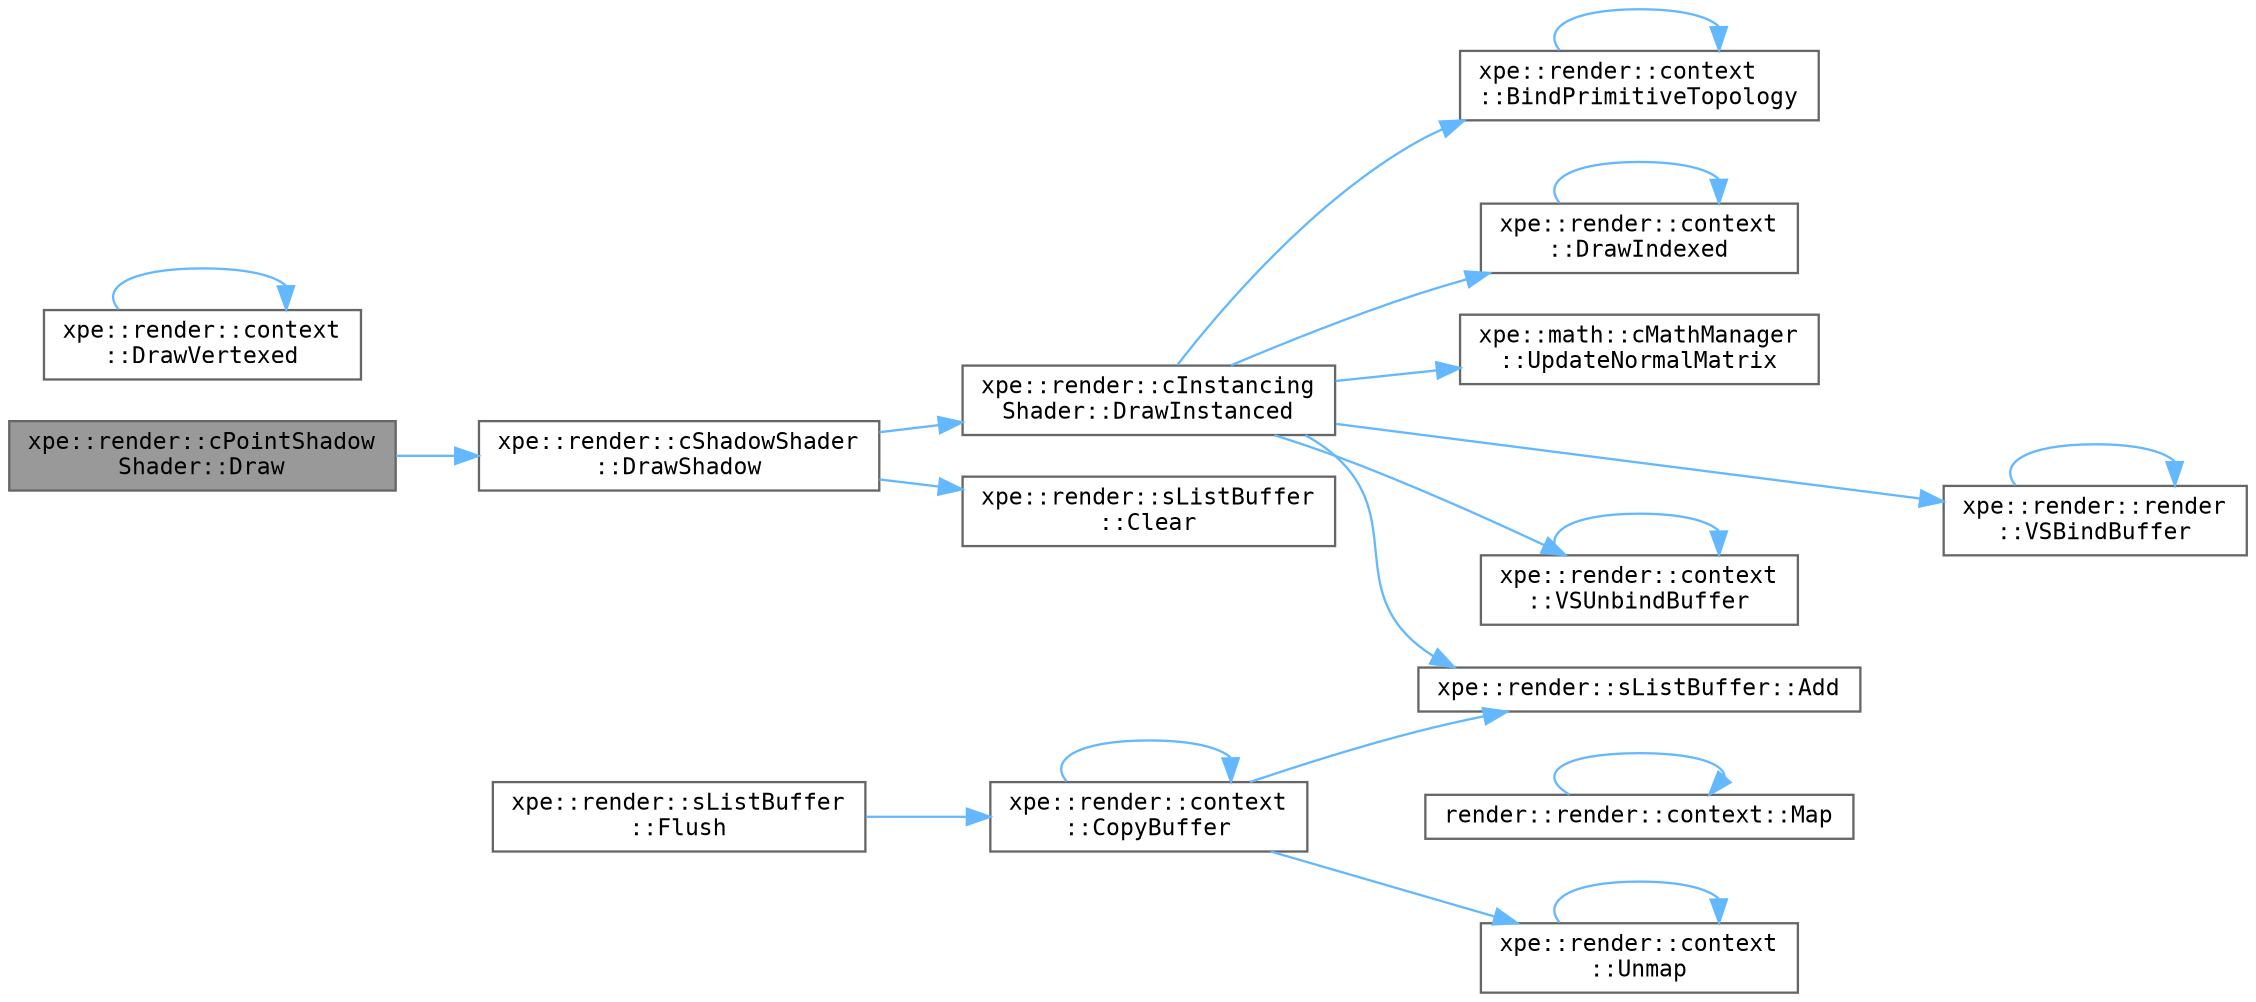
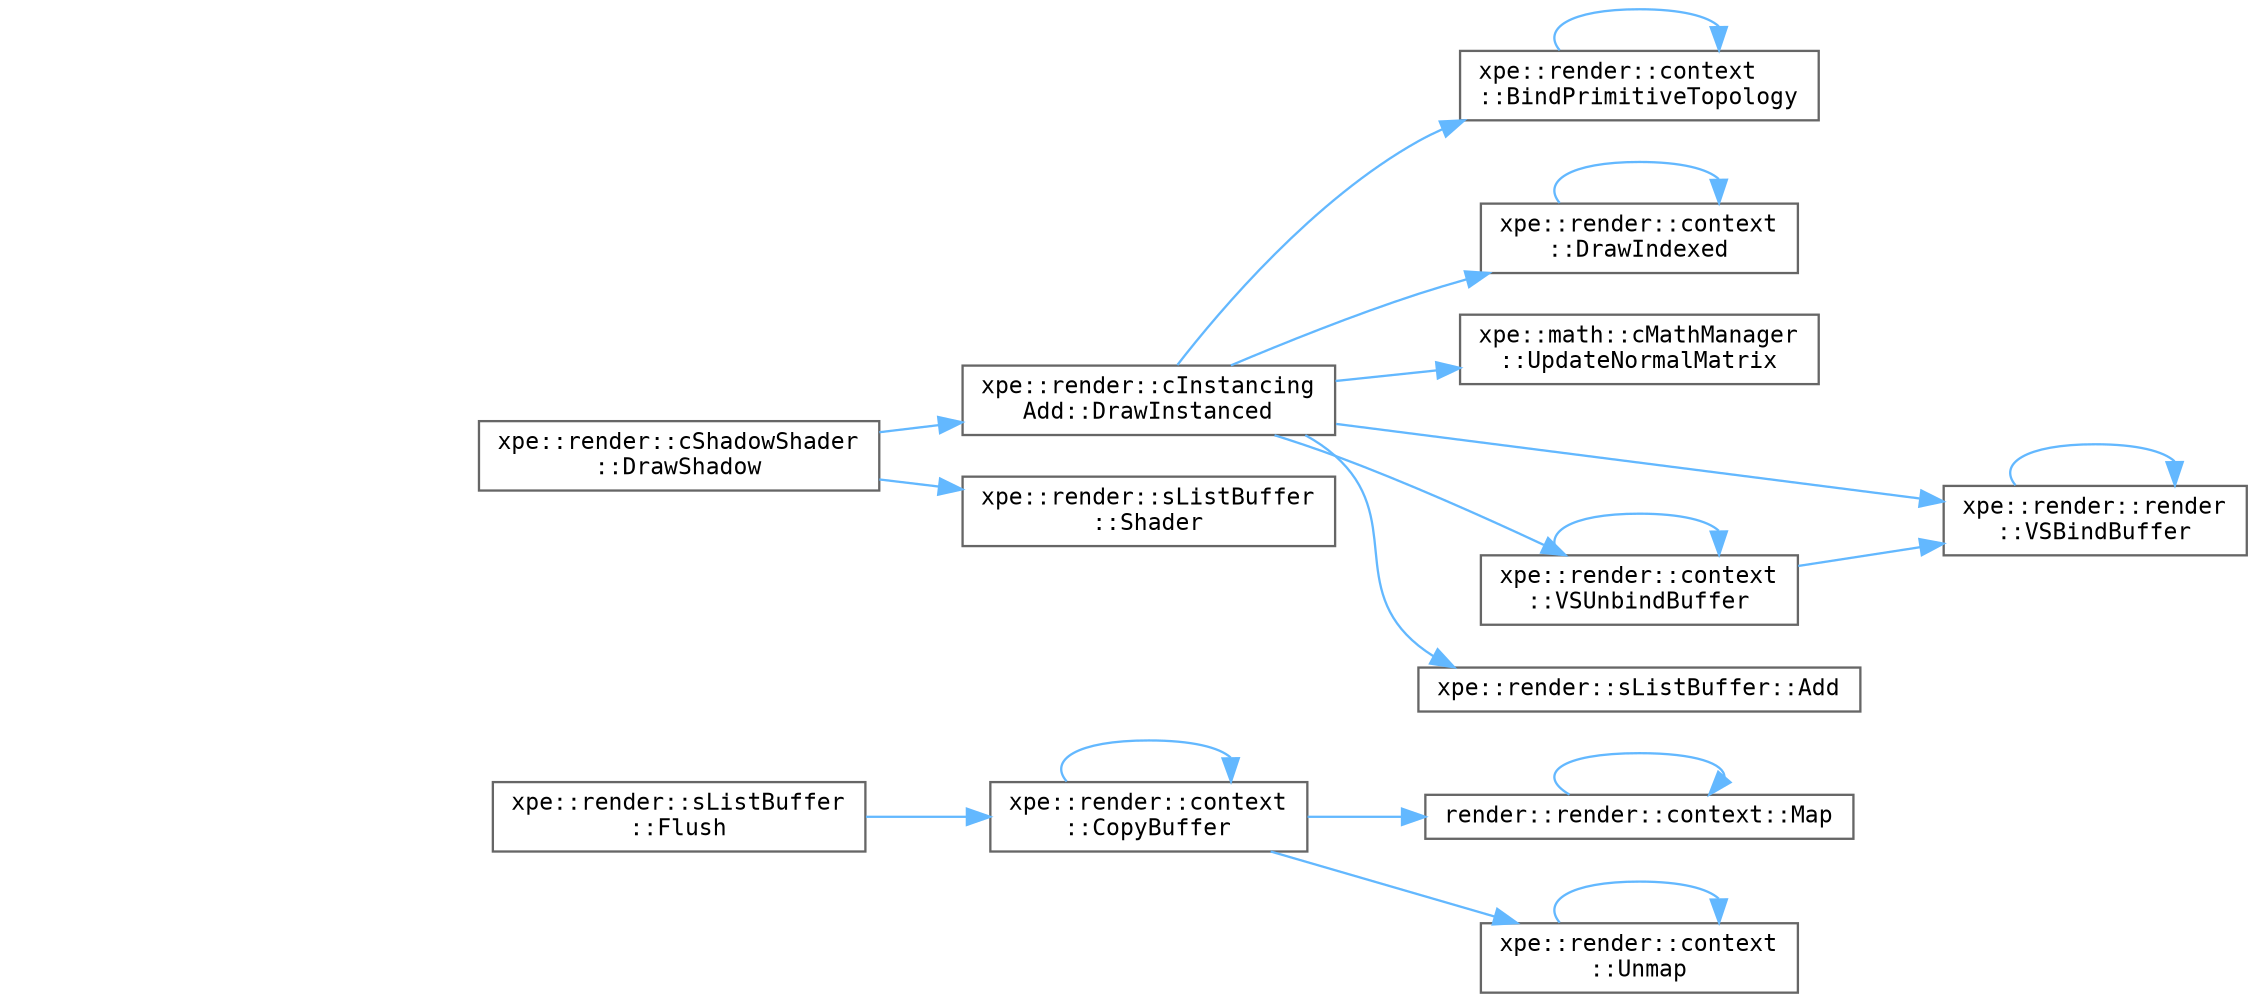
  digraph {
    fontname="DejaVu Sans Mono"
    rankdir=LR
    node [color=grey40 fillcolor=white fontname="DejaVu Sans Mono" fontsize=10 shape=box style=filled]
    edge [color=steelblue1 fontname="DejaVu Sans Mono" fontsize=10 labelfontname=Helvetica labelfontsize=10 style=solid]
-   n1 [color=gray40 fillcolor=grey60 fontcolor=black height=0.2 label="xpe::render::cPointShadow\lShader::Draw" width=0.4]
    n2 [height=0.2 label="xpe::render::cShadowShader\l::DrawShadow" width=0.4]
-   n3 [height=0.2 label="xpe::render::cInstancing\lShader::DrawInstanced" width=0.4]
-   n4 [height=0.2 label="xpe::render::sListBuffer\l::Clear" width=0.4]
+   n3 [height=0.2 label="xpe::render::cInstancing\lAdd::DrawInstanced" width=0.4]
+   n4 [height=0.2 label="xpe::render::sListBuffer\l::Shader" width=0.4]
    n5 [height=0.2 label="xpe::render::sListBuffer::Add" width=0.4]
    n6 [height=0.2 label="xpe::render::context\l::BindPrimitiveTopology" width=0.4]
    n7 [height=0.2 label="xpe::render::context\l::DrawIndexed" width=0.4]
    n8 [height=0.2 label="xpe::math::cMathManager\l::UpdateNormalMatrix" width=0.4]
    n9 [height=0.2 label="xpe::render::render\l::VSBindBuffer" width=0.4]
    n10 [height=0.2 label="xpe::render::context\l::VSUnbindBuffer" width=0.4]
-   n11 [height=0.2 label="xpe::render::context\l::DrawVertexed" width=0.4]
    n12 [height=0.2 label="xpe::render::sListBuffer\l::Flush" width=0.4]
    n13 [height=0.2 label="xpe::render::context\l::CopyBuffer" width=0.4]
    n14 [height=0.2 label="render::render::context::Map" width=0.4]
    n15 [height=0.2 label="xpe::render::context\l::Unmap" width=0.4]
-   n1 -> n2
    n2 -> n3
    n2 -> n4
    n3 -> n5
    n3 -> n6
    n3 -> n7
    n3 -> n8
    n3 -> n9
    n3 -> n10
    n6 -> n6
    n7 -> n7
    n9 -> n9
+   n10 -> n9
    n10 -> n10
-   n11 -> n11
    n12 -> n13
    n13 -> n13
-   n13 -> n5
+   n13 -> n14
    n13 -> n15
    n14 -> n14
    n15 -> n15
  }
